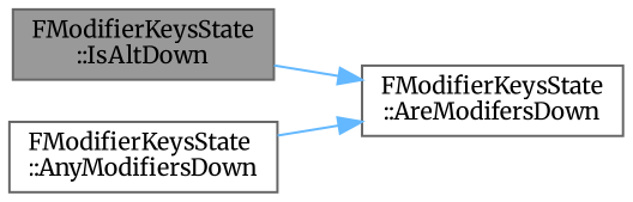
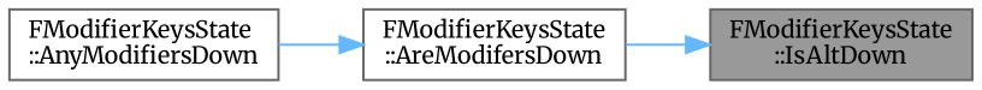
  digraph {
    fontname=Merriweather
    rankdir=RL
    node [color=grey40 fillcolor=white fontname=Merriweather fontsize=10 shape=box style=filled]
    edge [color=steelblue1 dir=back fontname=Merriweather fontsize=10 labelfontname=Helvetica labelfontsize=10 style=solid]
    n1 [color=gray40 fillcolor=grey60 fontcolor=black height=0.2 label="FModifierKeysState\l::IsAltDown" width=0.4]
    n2 [height=0.2 label="FModifierKeysState\l::AreModifersDown" width=0.4]
    n3 [height=0.2 label="FModifierKeysState\l::AnyModifiersDown" width=0.4]
-   n2 -> n1
+   n1 -> n2
    n2 -> n3
  }
